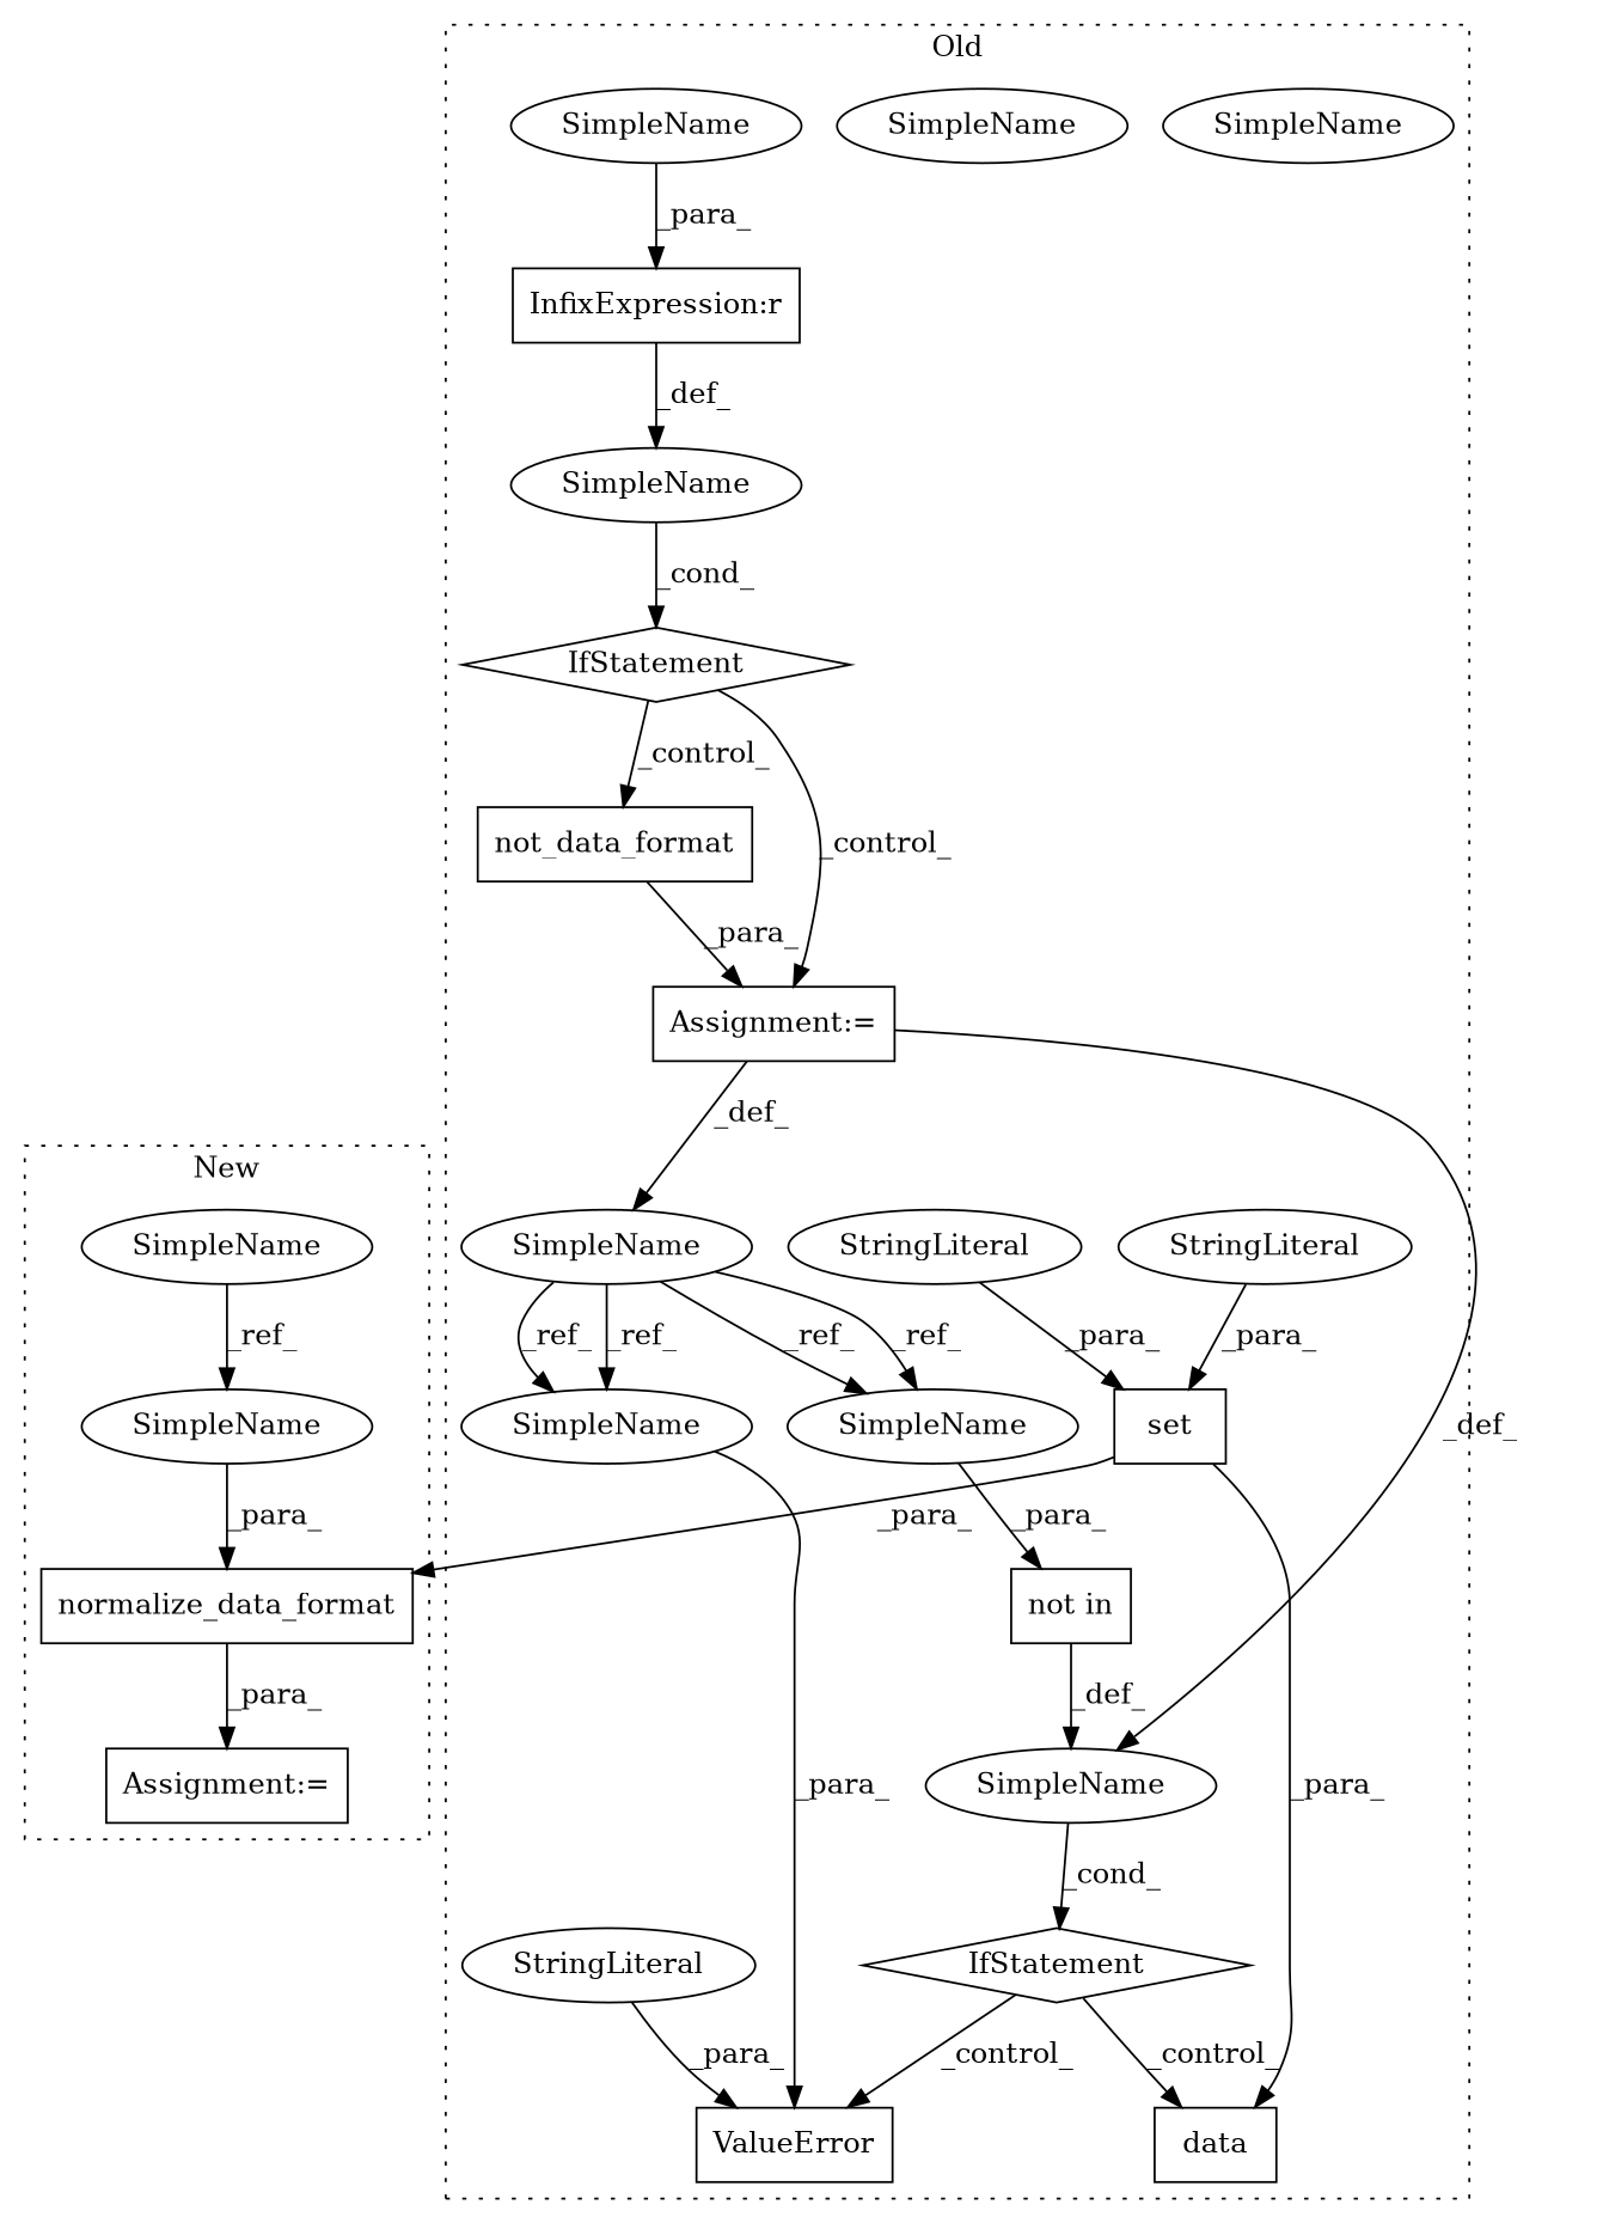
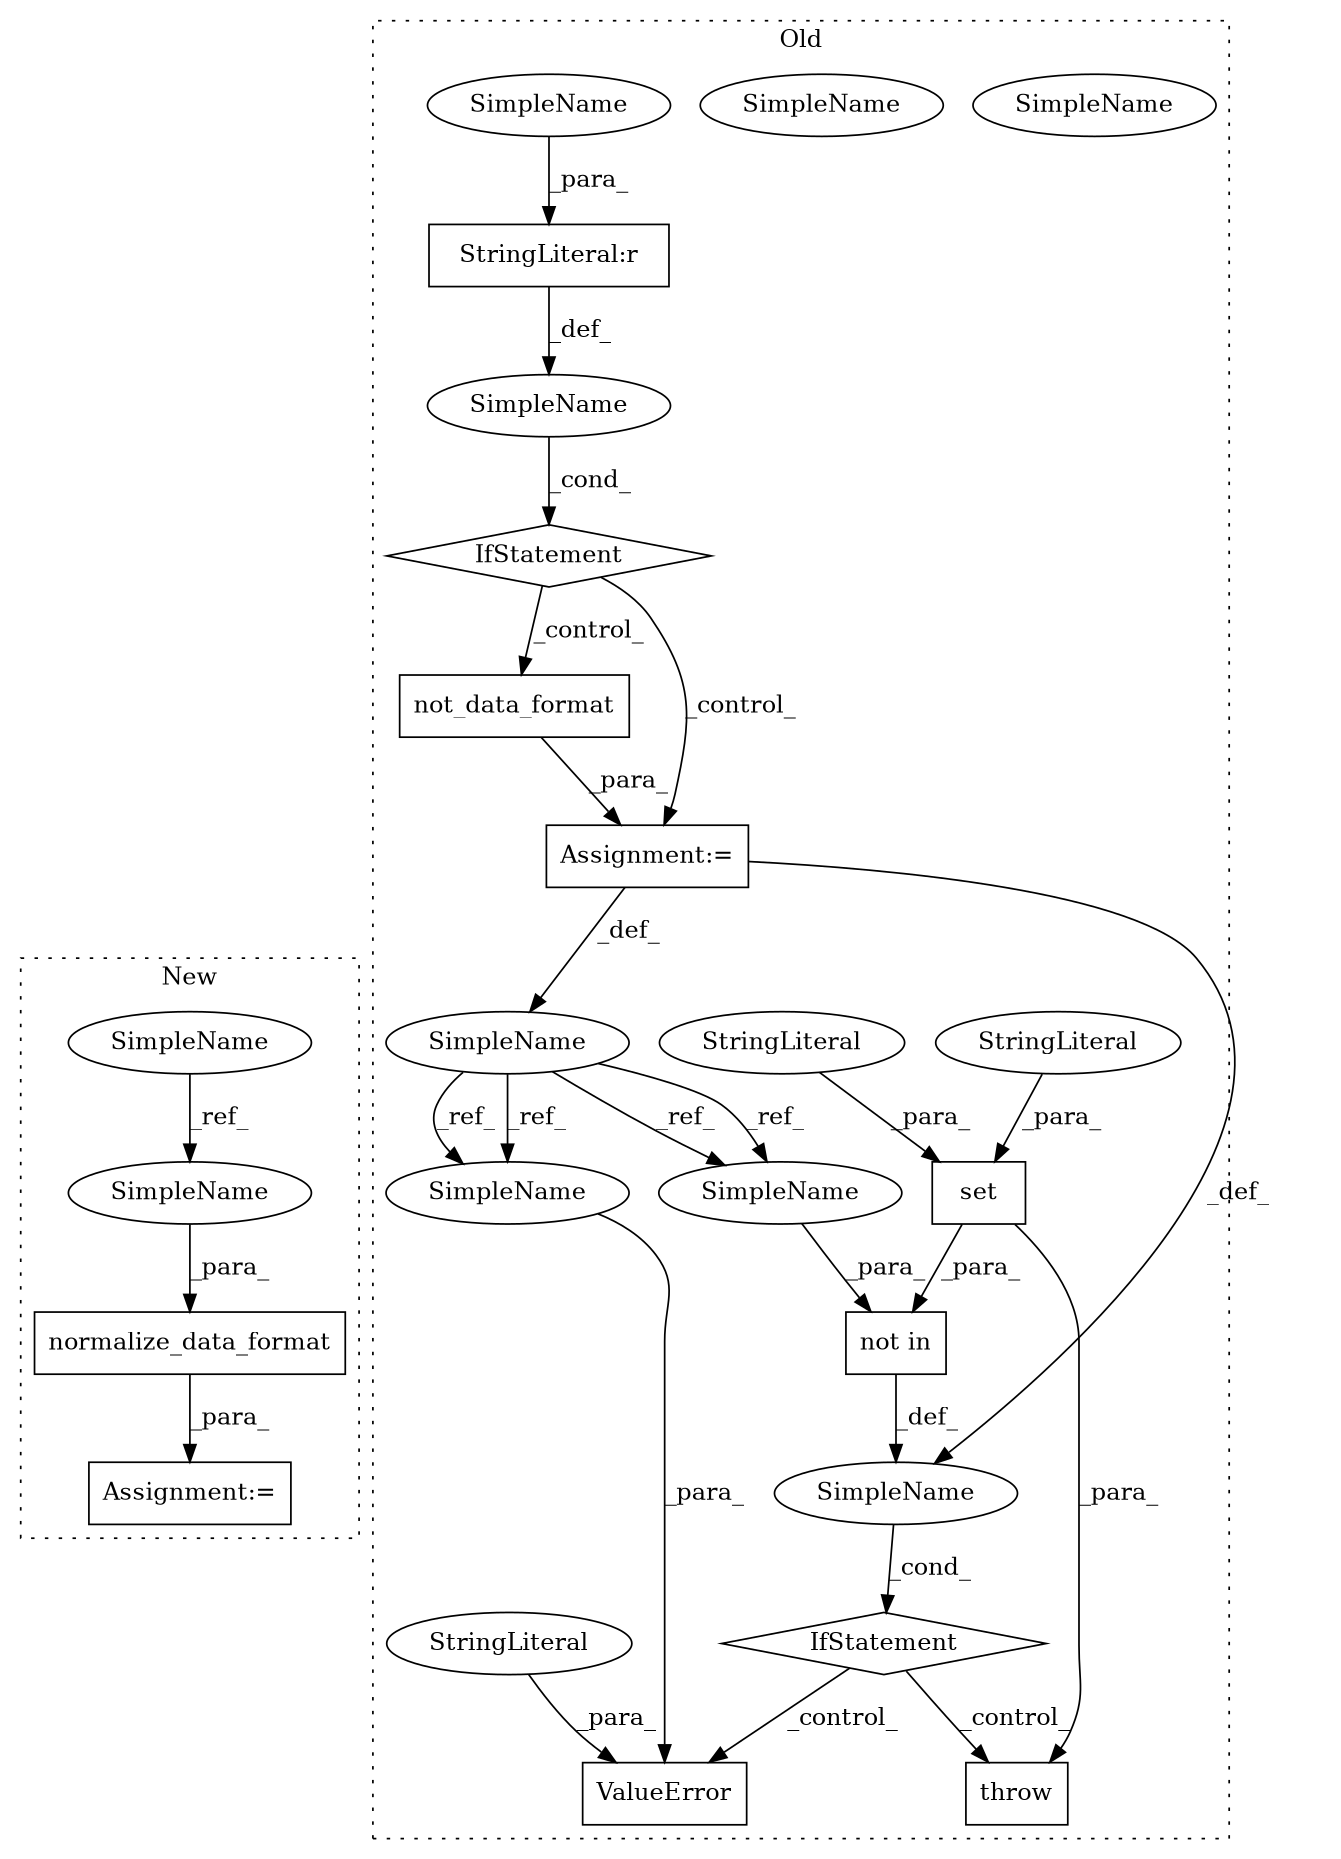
  digraph {
    node [a=42 l=11 s=65221 shape=ellipse]
    n1 [a=108 l=56 label="not in" shape=box]
    n2 [a=25 l="8,2" label=IfStatement s="65213,65277" shape=diamond]
    n3 [a=32 l=19 label=not_data_format s=65182 shape=box]
    n4 [a=25 l="4,2" label=IfStatement s="65137,65160" shape=diamond]
    n5 [a=32 l="4,1" label=set s="65240,65276" shape=box]
    n6 [label=SimpleName l="" s=""]
    n7 [a=45 l=16 label=StringLiteral s=65244]
    n8 [a=45 l=15 label=StringLiteral s=65261]
-   n9 [a=27 l=4 label="InfixExpression:r" s=65152 shape=box]
+   n9 [a=27 l=4 label="StringLiteral:r" s=65152 shape=box]
    n10 [a=7 l=1 label="Assignment:=" s=65181 shape=box]
    n11 [label=SimpleName l="" s=""]
-   n12 [a=53 l=6 label=data s=65287 shape=box]
+   n12 [a=53 l=6 label=throw s=65287 shape=box]
    n13 [label=SimpleName s=65170]
    n14 [a=32 l="11,1" label=ValueError s="65293,65338" shape=box]
    n15 [a=45 l=22 label=StringLiteral s=65304]
    n16 [label=SimpleName]
    n17 [label=SimpleName s=65327]
    n18 [label=SimpleName]
    n19 [label=SimpleName s=65327]
    n20 [label=SimpleName s=65141]
    n21 [a=32 l="22,1" label=normalize_data_format s="64159,64192" shape=box]
    n22 [a=7 l=1 label="Assignment:=" s=64158 shape=box]
    n23 [label=SimpleName s=63909]
    n24 [label=SimpleName s=64181]
    subgraph cluster_1 {
      label=Old
      style=dotted
      n1
      n2
      n3
      n4
      n5
      n6
      n7
      n8
      n9
      n10
      n11
      n12
      n13
      n14
      n15
      n16
      n17
      n18
      n19
      n20
    }
    subgraph cluster_2 {
      label=New
      style=dotted
      n21
      n22
      n23
      n24
    }
    n1 -> n11 [label=_def_]
    n2 -> n12 [label=_control_]
    n2 -> n14 [label=_control_]
    n3 -> n10 [label=_para_]
    n4 -> n3 [label=_control_]
    n4 -> n10 [label=_control_]
-   n5 -> n21 [label=_para_]
+   n5 -> n1 [label=_para_]
    n5 -> n12 [label=_para_]
    n6 -> n4 [label=_cond_]
    n7 -> n5 [label=_para_]
    n8 -> n5 [label=_para_]
    n9 -> n6 [label=_def_]
    n10 -> n11 [label=_def_]
    n10 -> n13 [label=_def_]
    n11 -> n2 [label=_cond_]
    n13 -> n18 [label=_ref_]
    n13 -> n18 [label=_ref_]
    n13 -> n19 [label=_ref_]
    n13 -> n19 [label=_ref_]
    n15 -> n14 [label=_para_]
    n18 -> n1 [label=_para_]
    n19 -> n14 [label=_para_]
    n20 -> n9 [label=_para_]
    n21 -> n22 [label=_para_]
    n23 -> n24 [label=_ref_]
    n24 -> n21 [label=_para_]
  }
